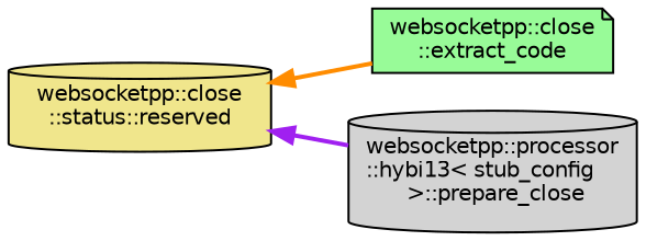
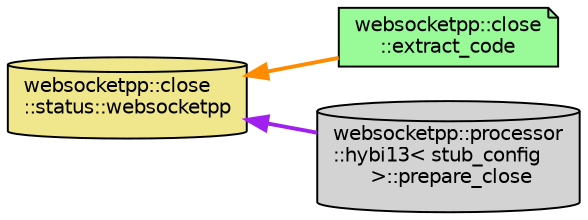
  digraph {
    rankdir=LR
    node [color=black fontname=Helvetica fontsize=10 shape=cylinder style=filled]
    edge [dir=back fontname=Helvetica fontsize=10 labelfontname=Helvetica labelfontsize=10 style=bold]
-   n1 [fillcolor=khaki fontcolor=black height=0.2 label="websocketpp::close\l::status::reserved" width=0.4]
+   n1 [fillcolor=khaki fontcolor=black height=0.2 label="websocketpp::close\l::status::websocketpp" width=0.4]
    n2 [fillcolor=palegreen height=0.2 label="websocketpp::close\l::extract_code" shape=note width=0.4]
    n3 [fillcolor=lightgrey height=0.2 label="websocketpp::processor\l::hybi13\< stub_config\l \>::prepare_close" width=0.4]
    n1 -> n2 [color=darkorange]
    n1 -> n3 [color=purple]
  }
